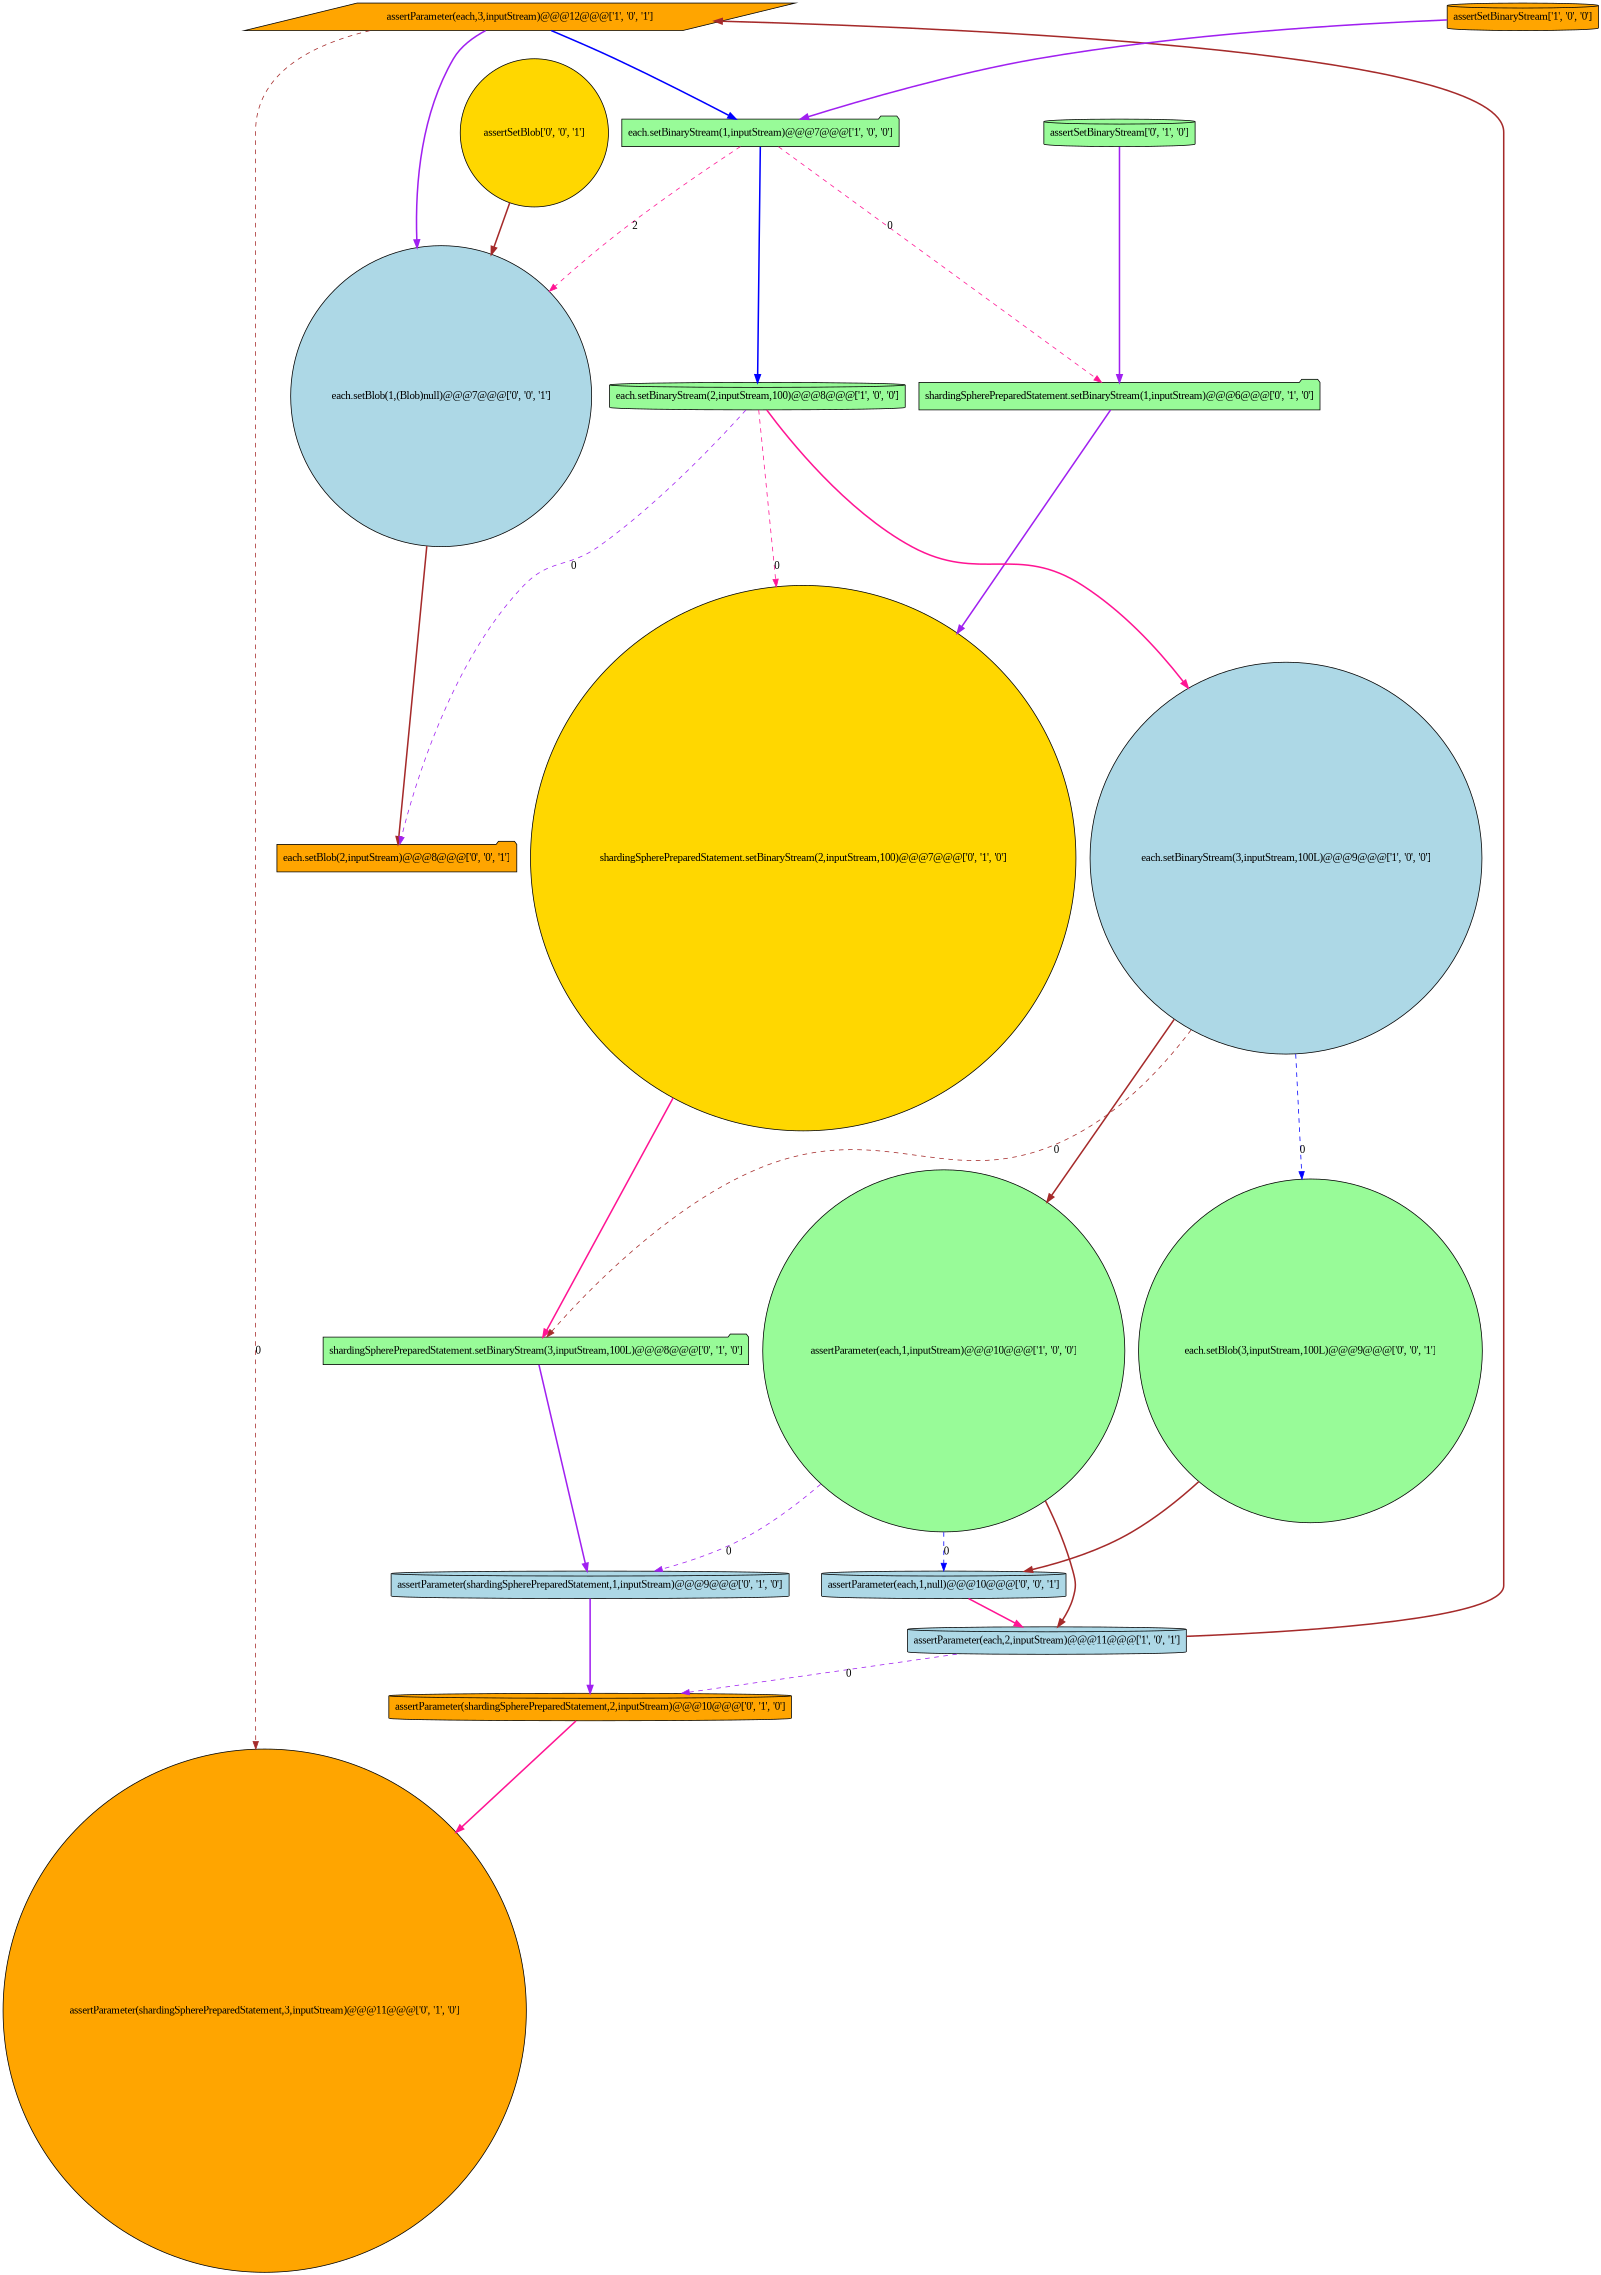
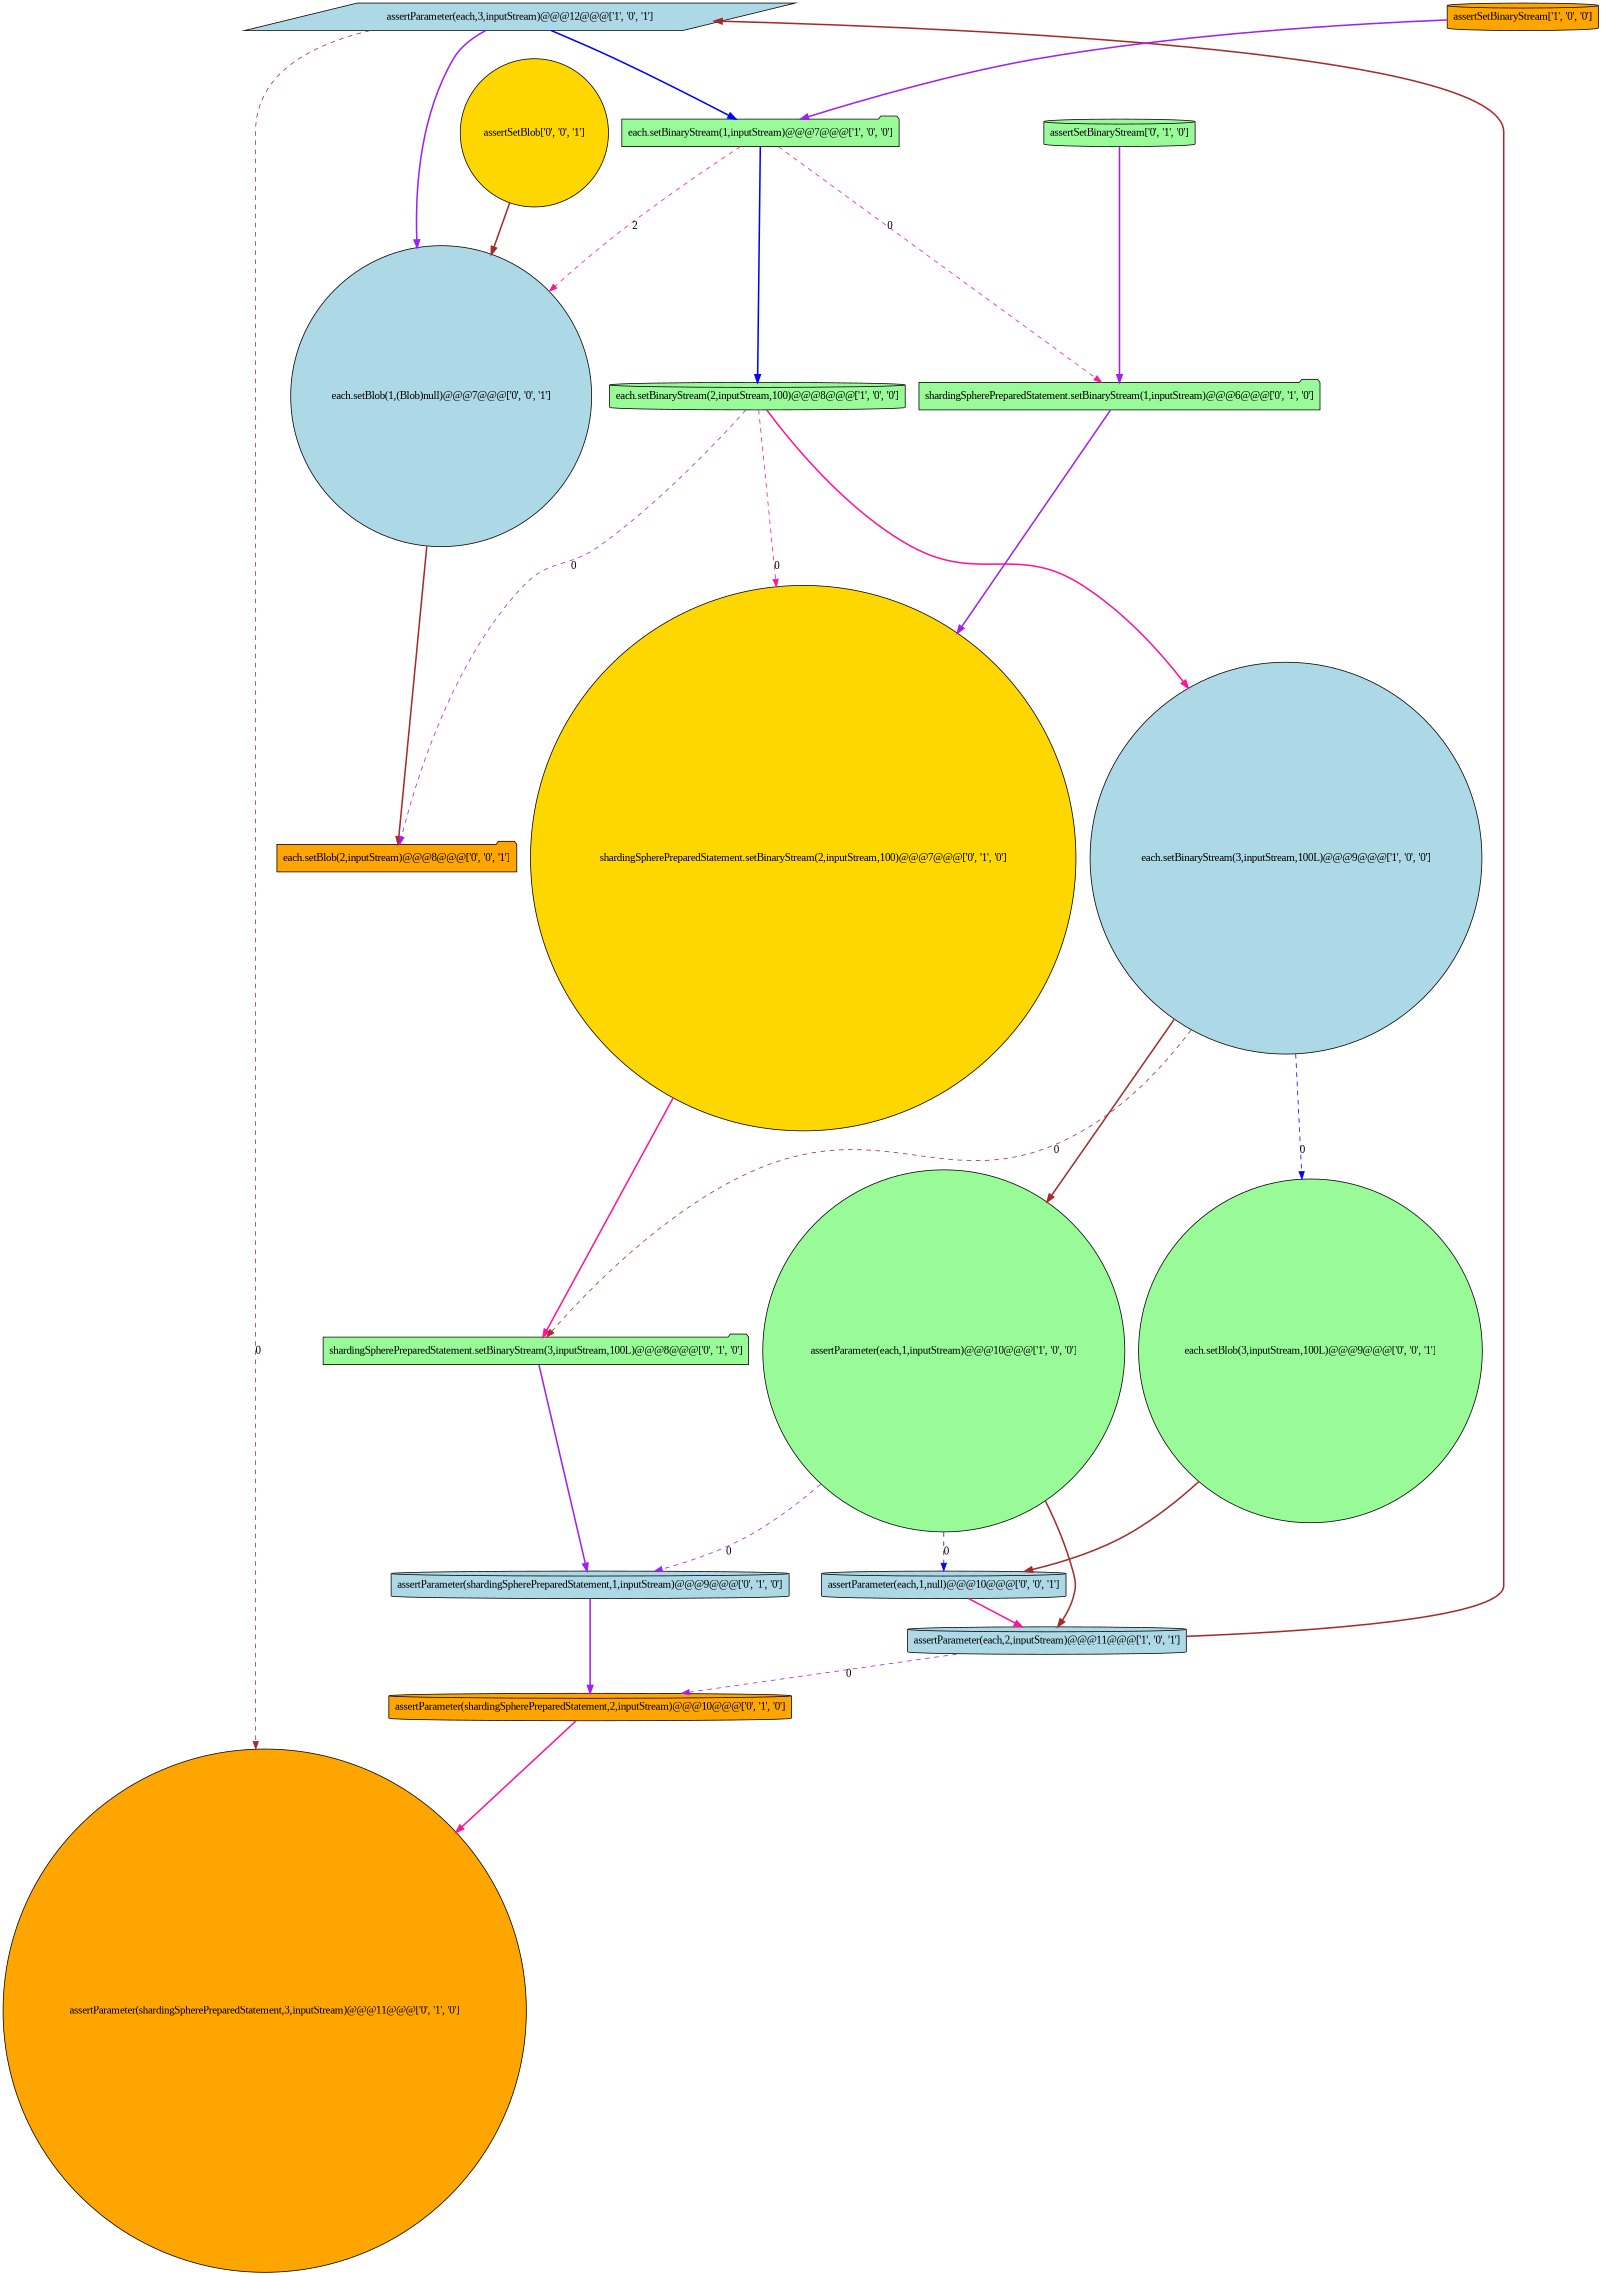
  digraph {
    fontname="Liberation Serif"
    node [fillcolor=palegreen fontname="Liberation Serif" shape=cylinder style=filled]
    edge [color=purple fontname="Liberation Serif" style=bold]
    n1 [label="shardingSpherePreparedStatement.setBinaryStream(3,inputStream,100L)@@@8@@@['0', '1', '0']" shape=folder]
    n2 [fillcolor=lightblue label="assertParameter(shardingSpherePreparedStatement,1,inputStream)@@@9@@@['0', '1', '0']"]
    n3 [fillcolor=orange label="assertParameter(shardingSpherePreparedStatement,2,inputStream)@@@10@@@['0', '1', '0']"]
    n4 [label="each.setBlob(3,inputStream,100L)@@@9@@@['0', '0', '1']" shape=circle]
    n5 [fillcolor=lightblue label="assertParameter(each,1,null)@@@10@@@['0', '0', '1']"]
    n6 [fillcolor=lightblue label="assertParameter(each,2,inputStream)@@@11@@@['1', '0', '1']"]
    n7 [fillcolor=orange label="assertParameter(shardingSpherePreparedStatement,3,inputStream)@@@11@@@['0', '1', '0']" shape=circle]
-   n8 [fillcolor=orange label="assertParameter(each,3,inputStream)@@@12@@@['1', '0', '1']" shape=parallelogram]
+   n8 [fillcolor=lightblue label="assertParameter(each,3,inputStream)@@@12@@@['1', '0', '1']" shape=parallelogram]
    n9 [label="each.setBinaryStream(1,inputStream)@@@7@@@['1', '0', '0']" shape=folder]
    n10 [fillcolor=lightblue label="each.setBlob(1,(Blob)null)@@@7@@@['0', '0', '1']" shape=circle]
    n11 [label="shardingSpherePreparedStatement.setBinaryStream(1,inputStream)@@@6@@@['0', '1', '0']" shape=folder]
    n12 [fillcolor=gold label="shardingSpherePreparedStatement.setBinaryStream(2,inputStream,100)@@@7@@@['0', '1', '0']" shape=circle]
    n13 [fillcolor=orange label="assertSetBinaryStream['1', '0', '0']"]
    n14 [label="each.setBinaryStream(2,inputStream,100)@@@8@@@['1', '0', '0']"]
    n15 [fillcolor=lightblue label="each.setBinaryStream(3,inputStream,100L)@@@9@@@['1', '0', '0']" shape=circle]
    n16 [fillcolor=orange label="each.setBlob(2,inputStream)@@@8@@@['0', '0', '1']" shape=folder]
    n17 [label="assertParameter(each,1,inputStream)@@@10@@@['1', '0', '0']" shape=circle]
    n18 [fillcolor=gold label="assertSetBlob['0', '0', '1']" shape=circle]
    n19 [label="assertSetBinaryStream['0', '1', '0']"]
    n1 -> n2
    n2 -> n3
    n3 -> n7 [color=deeppink]
    n4 -> n5 [color=brown]
    n5 -> n6 [color=deeppink]
    n6 -> n3 [label=0 style=dashed]
    n6 -> n8 [color=brown]
    n8 -> n7 [color=brown label=0 style=dashed]
    n8 -> n9 [color=blue]
    n8 -> n10
    n9 -> n10 [color=deeppink label=2 style=dashed]
    n9 -> n11 [color=deeppink label=0 style=dashed]
    n9 -> n14 [color=blue]
    n10 -> n16 [color=brown]
    n11 -> n12
    n12 -> n1 [color=deeppink]
    n13 -> n9
    n14 -> n12 [color=deeppink label=0 style=dashed]
    n14 -> n15 [color=deeppink]
    n14 -> n16 [label=0 style=dashed]
    n15 -> n1 [color=brown label=0 style=dashed]
    n15 -> n4 [color=blue label=0 style=dashed]
    n15 -> n17 [color=brown]
    n17 -> n2 [label=0 style=dashed]
    n17 -> n5 [color=blue label=0 style=dashed]
    n17 -> n6 [color=brown]
    n18 -> n10 [color=brown]
    n19 -> n11
  }
